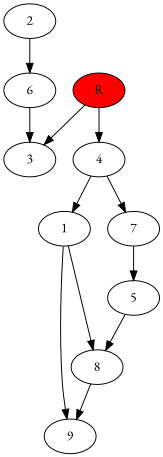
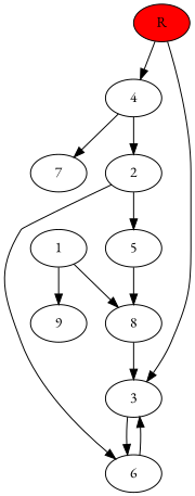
  digraph {
    fontname="EB Garamond"
    node [fontname="EB Garamond"]
    edge [fontname="EB Garamond"]
    1
    8
    9
    3
    2
    5
    6
    4
    7
    R [fillcolor="#ff0000" style=filled]
    1 -> 8
    1 -> 9
-   8 -> 9
-   7 -> 5
+   8 -> 3
+   3 -> 6
+   2 -> 5
    2 -> 6
    5 -> 8
    6 -> 3
-   4 -> 1
+   4 -> 2
    4 -> 7
    R -> 3
    R -> 4
  }
